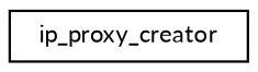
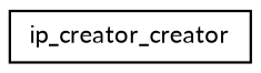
  digraph {
    rankdir=LR
    fontname=Lato
-   n1 [color=black fillcolor=white fontname=Lato fontsize=10 height=0.2 label=ip_proxy_creator shape=record style=filled width=0.4]
+   n1 [color=black fillcolor=white fontname=Lato fontsize=10 height=0.2 label=ip_creator_creator shape=record style=filled width=0.4]
  }
